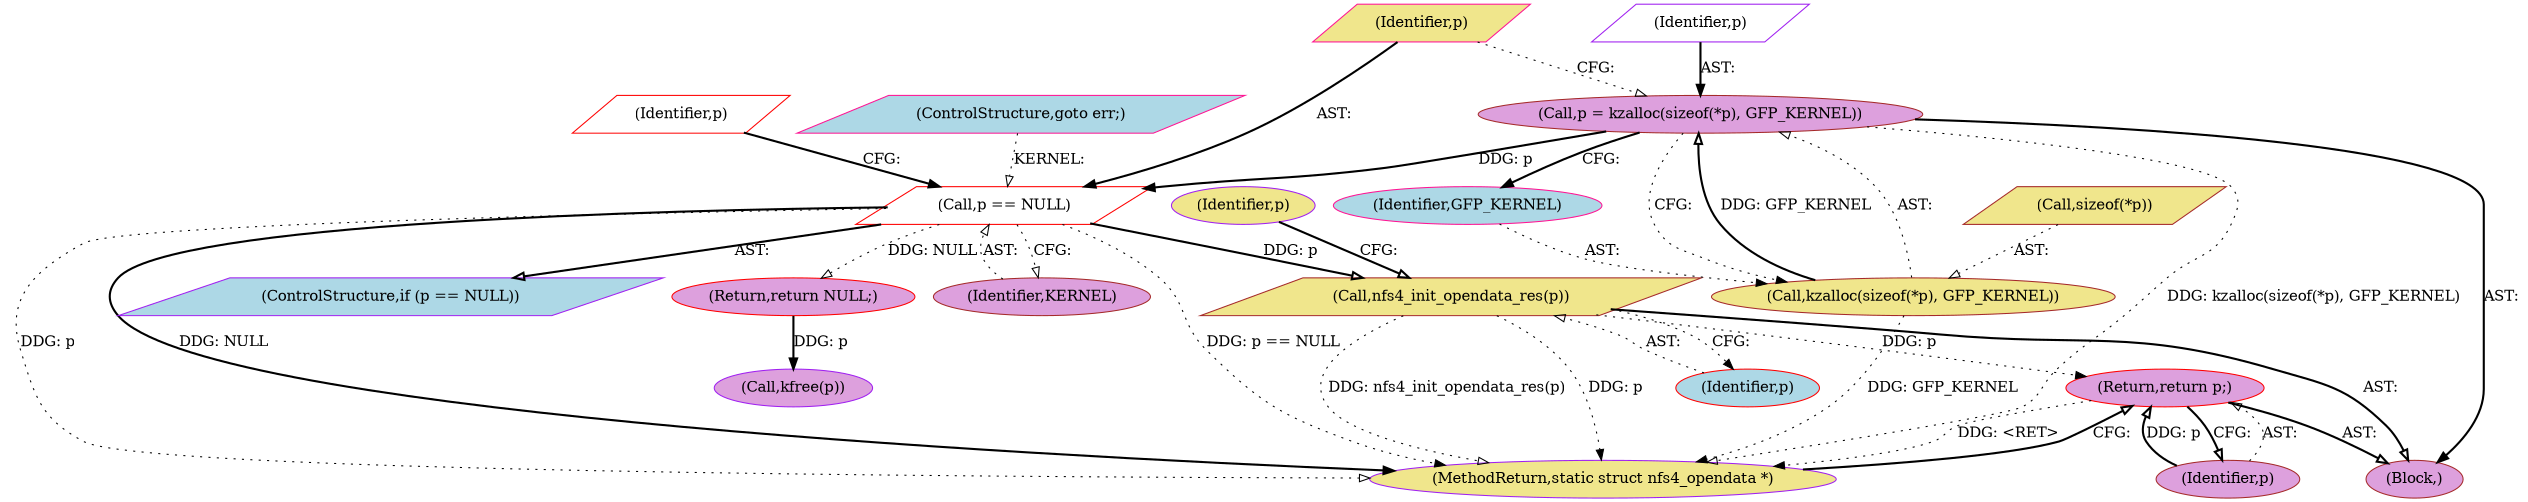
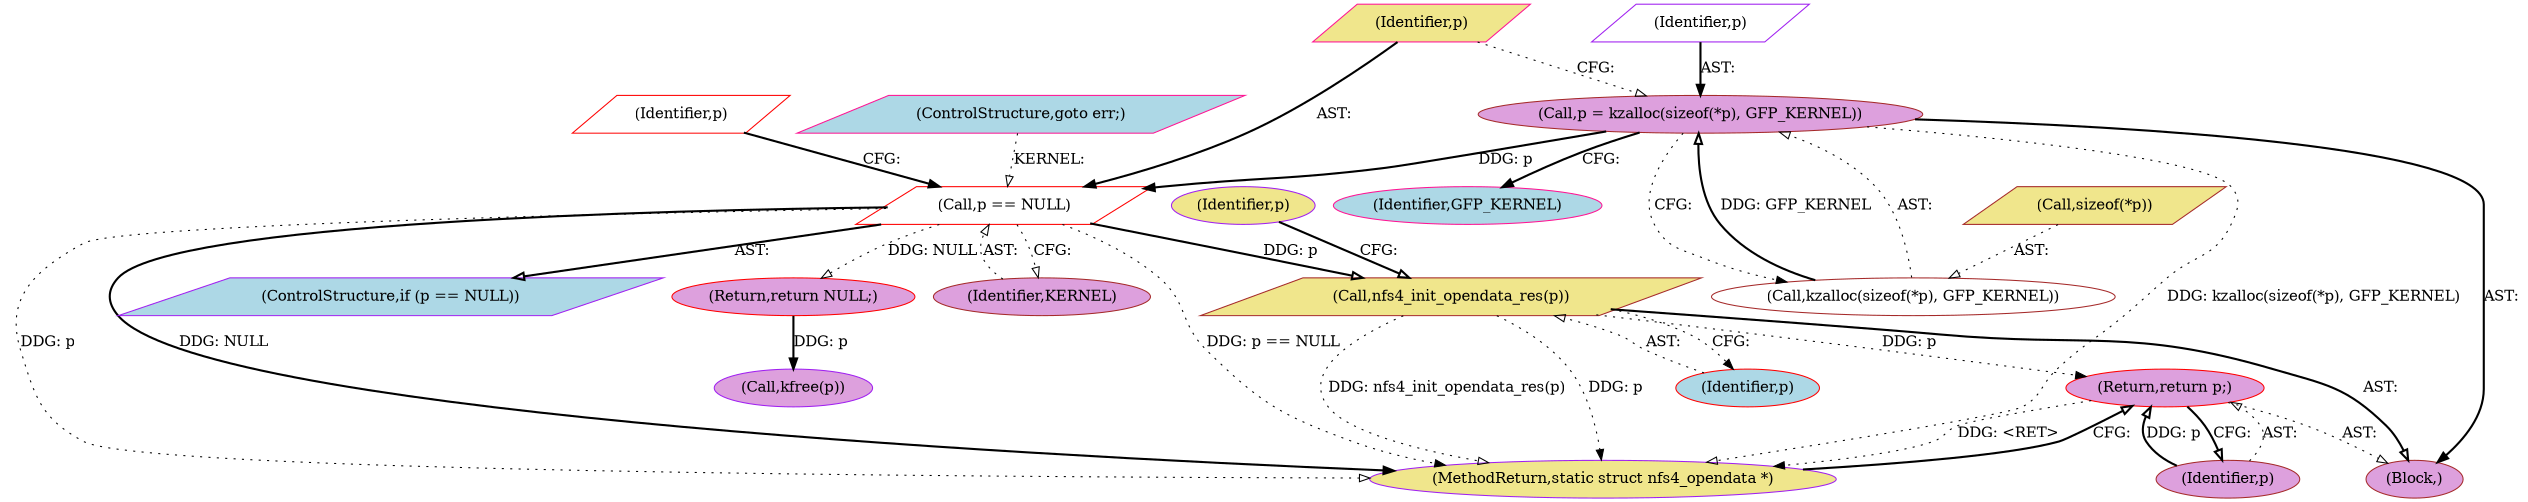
  digraph {
    node [color=brown fillcolor=plum shape=ellipse style=filled]
    edge [arrowhead=onormal style=dotted]
    n1 [fillcolor=khaki label="(Call,nfs4_init_opendata_res(p))" shape=parallelogram]
    n2 [color=red label="(Return,return p;)"]
    n3 [color=red fillcolor=lightblue label="(Identifier,p)"]
    n4 [color=purple fillcolor=khaki label="(MethodReturn,static struct nfs4_opendata *)"]
    n5 [label="(Block,)"]
    n6 [label="(Identifier,p)"]
    n7 [color=red fillcolor=white label="(Call,p == NULL)" shape=parallelogram]
    n8 [label="(Identifier,KERNEL)"]
    n9 [color=purple fillcolor=lightblue label="(ControlStructure,if (p == NULL))" shape=parallelogram]
    n10 [color=red label="(Return,return NULL;)"]
    n11 [color=purple label="(Call,kfree(p))"]
    n12 [label="(Call,p = kzalloc(sizeof(*p), GFP_KERNEL))"]
-   n13 [fillcolor=khaki label="(Call,kzalloc(sizeof(*p), GFP_KERNEL))"]
+   n13 [fillcolor=white label="(Call,kzalloc(sizeof(*p), GFP_KERNEL))"]
    n14 [color=deeppink fillcolor=lightblue label="(Identifier,GFP_KERNEL)"]
    n15 [color=deeppink fillcolor=khaki label="(Identifier,p)" shape=parallelogram]
    n16 [fillcolor=khaki label="(Call,sizeof(*p))" shape=parallelogram]
    n17 [color=purple fillcolor=white label="(Identifier,p)" shape=parallelogram]
    n18 [color=purple fillcolor=khaki label="(Identifier,p)"]
    n19 [color=red fillcolor=white label="(Identifier,p)" shape=parallelogram]
    n20 [color=deeppink fillcolor=lightblue label="(ControlStructure,goto err;)" shape=parallelogram]
    n1 -> n2 [arrowhead=normal label="DDG: p"]
    n1 -> n3 [arrowhead=normal label="CFG: "]
    n1 -> n4 [arrowhead=normal label="DDG: p"]
    n1 -> n4 [label="DDG: nfs4_init_opendata_res(p)"]
    n1 -> n5 [label="AST: " style=bold]
    n2 -> n4 [arrowhead=normal label="DDG: <RET>"]
-   n2 -> n5 [label="AST: " style=bold]
+   n2 -> n5 [label="AST: "]
    n2 -> n6 [label="CFG: " style=bold]
    n3 -> n1 [label="AST: "]
    n4 -> n2 [label="CFG: " style=bold]
    n6 -> n2 [label="AST: "]
    n6 -> n2 [label="DDG: p" style=bold]
    n7 -> n1 [label="DDG: p" style=bold]
    n7 -> n4 [arrowhead=normal label="DDG: p == NULL"]
    n7 -> n4 [label="DDG: p"]
    n7 -> n4 [arrowhead=normal label="DDG: NULL" style=bold]
    n7 -> n8 [label="CFG: "]
    n7 -> n9 [label="AST: " style=bold]
    n7 -> n10 [label="DDG: NULL"]
    n8 -> n7 [label="AST: "]
    n10 -> n11 [arrowhead=normal label="DDG: p" style=bold]
    n12 -> n4 [label="DDG: kzalloc(sizeof(*p), GFP_KERNEL)"]
    n12 -> n5 [arrowhead=normal label="AST: " style=bold]
    n12 -> n7 [arrowhead=normal label="DDG: p" style=bold]
    n12 -> n13 [arrowhead=normal label="CFG: "]
    n12 -> n14 [arrowhead=normal label="CFG: " style=bold]
-   n13 -> n4 [arrowhead=normal label="DDG: GFP_KERNEL"]
    n13 -> n12 [label="AST: "]
    n13 -> n12 [label="DDG: GFP_KERNEL" style=bold]
-   n14 -> n13 [arrowhead=normal label="AST: "]
    n15 -> n7 [arrowhead=normal label="AST: " style=bold]
    n15 -> n12 [label="CFG: "]
    n16 -> n13 [label="AST: "]
    n17 -> n12 [arrowhead=normal label="AST: " style=bold]
    n18 -> n1 [label="CFG: " style=bold]
    n19 -> n7 [arrowhead=normal label="CFG: " style=bold]
    n20 -> n7 [label="KERNEL: "]
  }
